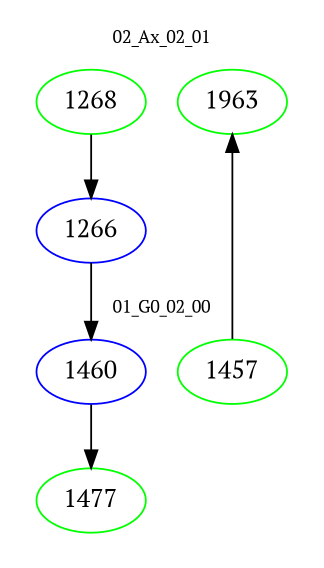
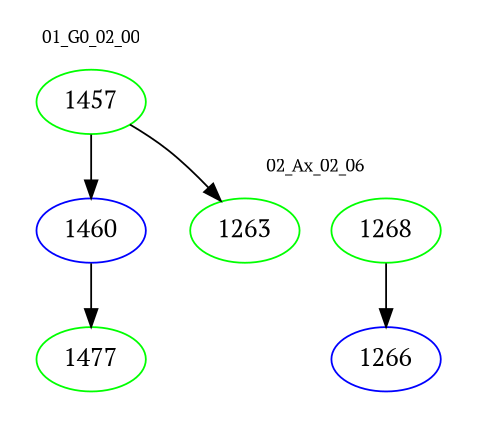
  digraph {
    fontname="PT Serif"
    node [color=green fontname="PT Serif"]
    edge [color=black fontname="PT Serif"]
    n1 [label=1268]
    n2 [color=blue label=1266]
-   n3 [label=1963]
+   n3 [label=1263]
    n4 [label=1457]
    n5 [color=blue label=1460]
    n6 [label=1477]
    subgraph cluster_1 {
      color=white
      fontsize=10
-     label="02_Ax_02_01"
+     label="02_Ax_02_06"
      n1
      n2
      n3
    }
    subgraph cluster_2 {
      color=white
      fontsize=10
      label="01_G0_02_00"
      n4
      n5
      n6
    }
    n1 -> n2
    n4 -> n3
-   n2 -> n5
+   n4 -> n5
    n5 -> n6
  }
